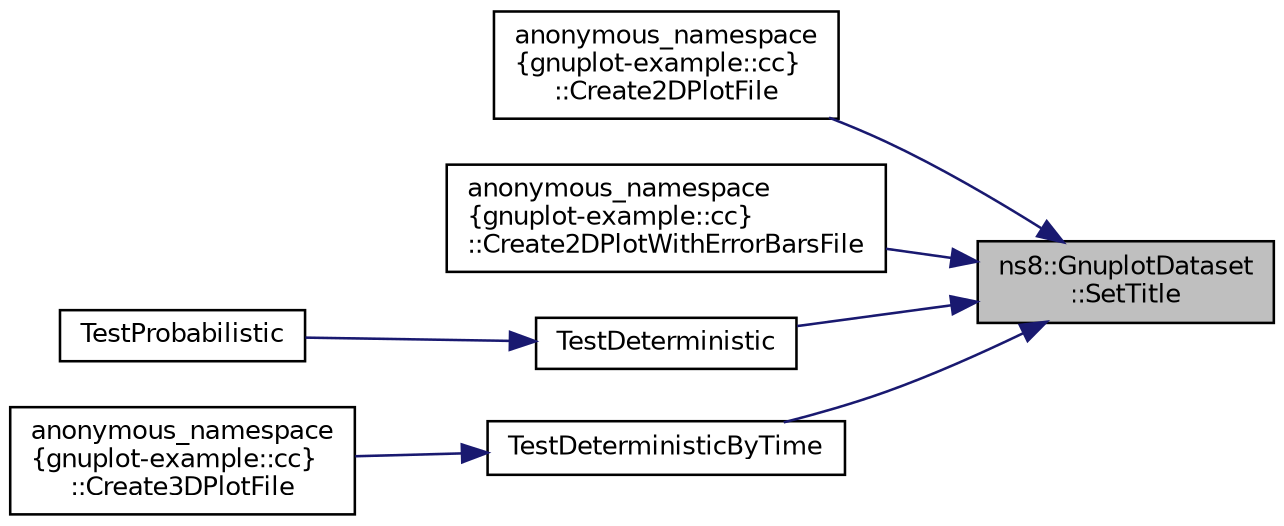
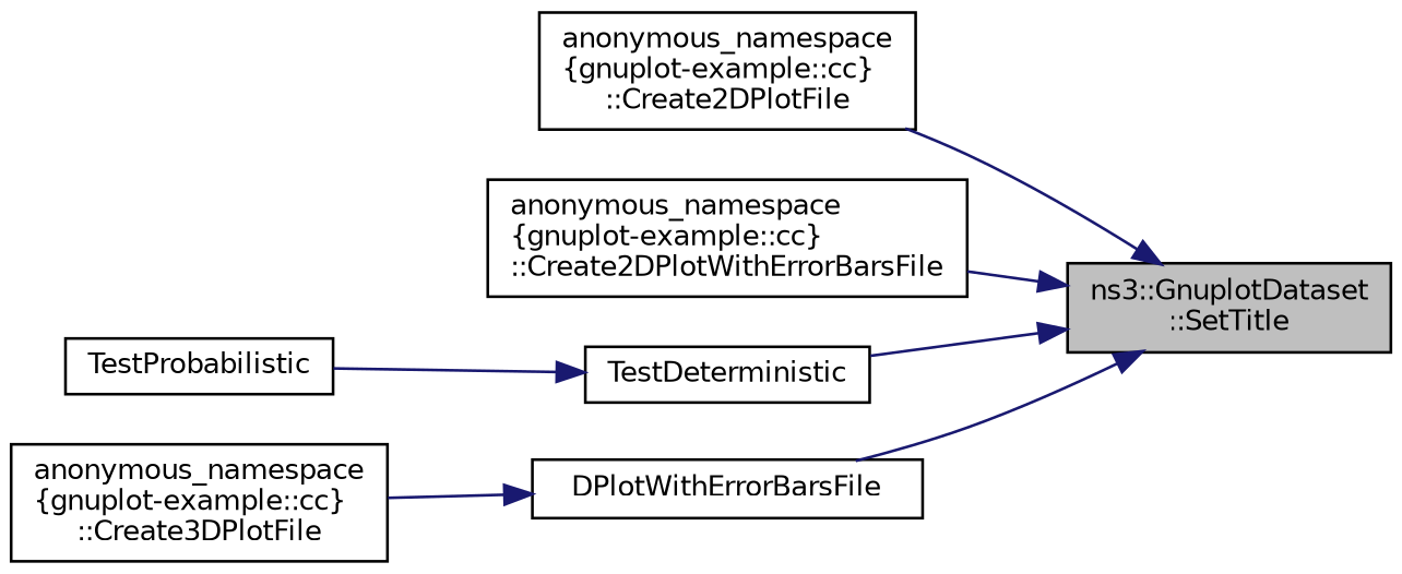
  digraph {
    rankdir=RL
    node [color=black fillcolor=white fontname=Helvetica fontsize=10 shape=record style=filled]
    edge [color=midnightblue dir=back fontname=Helvetica fontsize=10 labelfontname=Helvetica labelfontsize=10 style=solid]
-   n1 [fillcolor=grey75 fontcolor=black height=0.2 label="ns8::GnuplotDataset\l::SetTitle" width=0.4]
+   n1 [fillcolor=grey75 fontcolor=black height=0.2 label="ns3::GnuplotDataset\l::SetTitle" width=0.4]
    n2 [height=0.2 label="anonymous_namespace\l\{gnuplot-example::cc\}\l::Create2DPlotFile" width=0.4]
    n3 [height=0.2 label="anonymous_namespace\l\{gnuplot-example::cc\}\l::Create2DPlotWithErrorBarsFile" width=0.4]
    n4 [height=0.2 label=TestDeterministic width=0.4]
-   n5 [height=0.2 label=TestDeterministicByTime width=0.4]
+   n5 [height=0.2 label=DPlotWithErrorBarsFile width=0.4]
    n6 [height=0.2 label="anonymous_namespace\l\{gnuplot-example::cc\}\l::Create3DPlotFile" width=0.4]
    n7 [height=0.2 label=TestProbabilistic width=0.4]
    n1 -> n2
    n1 -> n3
    n1 -> n4
    n1 -> n5
    n4 -> n7
    n5 -> n6
  }
